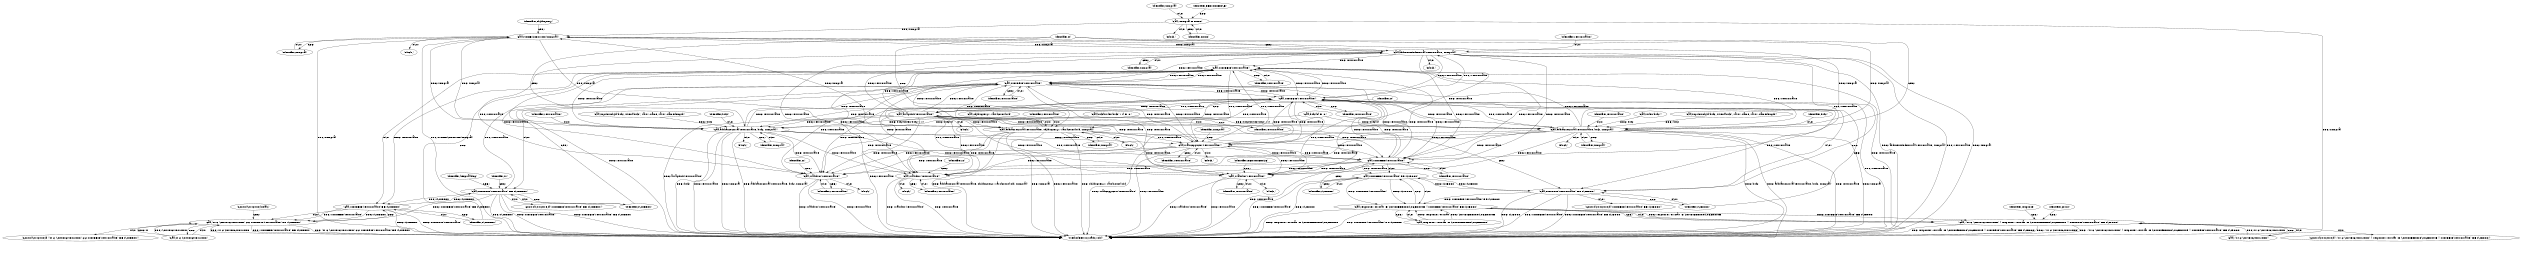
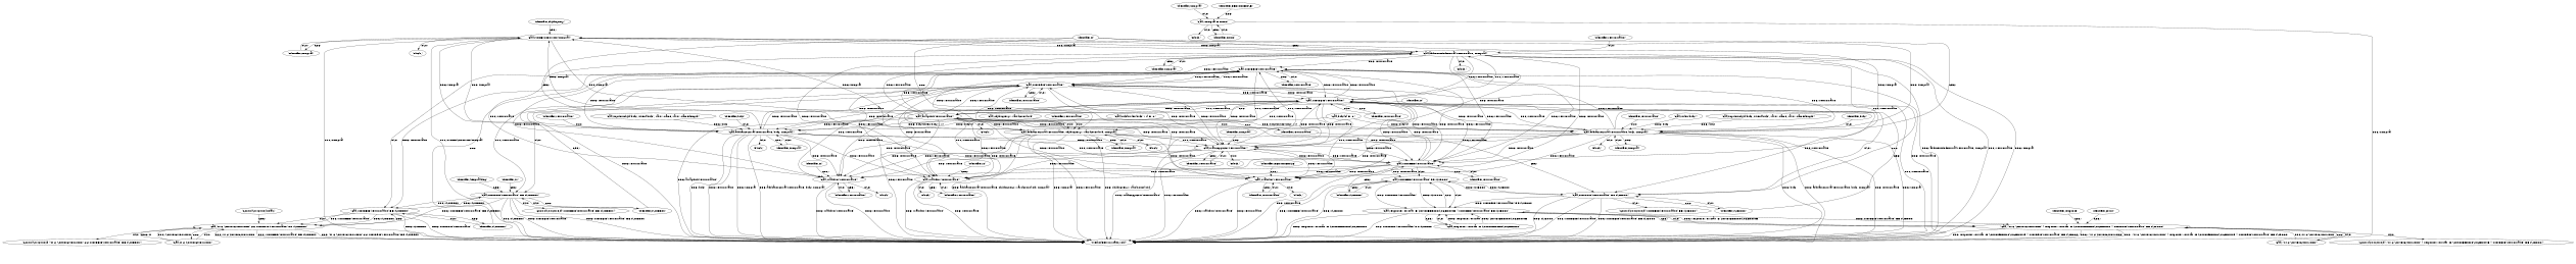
  digraph {
    n1 [label="(Call,*snmpval = NULL)"]
    n2 [label="(Call,MAKE_STD_ZVAL(snmpval))"]
    n3 [label="(MethodReturn,static void)"]
    n4 [label="(Block,)"]
    n5 [label="(Identifier,NULL)"]
    n6 [label="(Call,add_next_index_zval(return_value, snmpval))"]
    n7 [label="(Call,add_assoc_zval(return_value, objid_query->vars[count].oid, snmpval))"]
    n8 [label="(Call,add_assoc_zval(return_value, buf2, snmpval))"]
    n9 [label="(Call,add_assoc_zval(return_value, buf2, snmpval))"]
    n10 [label="(Identifier,snmpval)"]
    n11 [label="(Block,)"]
    n12 [label="(Call,Z_TYPE_P(return_value))"]
    n13 [label="(Call,Z_TYPE_P(return_value))"]
    n14 [label="(Call,Z_TYPE_P(return_value))"]
    n15 [label="(Call,zval_copy_ctor(return_value))"]
    n16 [label="(Call,Z_TYPE_P(return_value))"]
    n17 [label="(Call,zval_dtor(return_value))"]
    n18 [label="(Call,zval_dtor(return_value))"]
    n19 [label="(Call,zval_dtor(return_value))"]
    n20 [label="(Identifier,snmpval)"]
    n21 [label="(Block,)"]
    n22 [label="(Identifier,snmpval)"]
    n23 [label="(Block,)"]
    n24 [label="(Identifier,snmpval)"]
    n25 [label="(Block,)"]
    n26 [label="(Block,)"]
    n27 [label="(Identifier,snmpval)"]
    n28 [label="(Call,Z_TYPE_P(return_value) == IS_ARRAY)"]
    n29 [label="(Identifier,return_value)"]
    n30 [label="(Call,Z_TYPE_P(return_value) == IS_ARRAY)"]
    n31 [label="(Identifier,return_value)"]
    n32 [label="(Call,Z_TYPE_P(return_value) == IS_BOOL)"]
    n33 [label="(Call,array_init(return_value))"]
    n34 [label="(Identifier,return_value)"]
    n35 [label="(Identifier,return_value)"]
    n36 [label="(Block,)"]
    n37 [label="(Call,Z_TYPE_P(return_value) == IS_BOOL)"]
    n38 [label="(Identifier,return_value)"]
    n39 [label="(Block,)"]
    n40 [label="(Identifier,return_value)"]
    n41 [label="(Identifier,return_value)"]
    n42 [label="(Block,)"]
    n43 [label="(Block,)"]
    n44 [label="(Identifier,return_value)"]
    n45 [label="(Call,(st & SNMP_CMD_WALK) && Z_TYPE_P(return_value) == IS_ARRAY)"]
    n46 [label="(Identifier,IS_ARRAY)"]
    n47 [label="(ControlStructure,if ((st & SNMP_CMD_WALK) && Z_TYPE_P(return_value) == IS_ARRAY))"]
    n48 [label="(Call,st & SNMP_CMD_WALK)"]
    n49 [label="(Identifier,IS_ARRAY)"]
    n50 [label="(ControlStructure,if (Z_TYPE_P(return_value) == IS_ARRAY))"]
    n51 [label="(Call,response->errstat != SNMP_ERR_NOSUCHNAME || Z_TYPE_P(return_value) == IS_BOOL)"]
    n52 [label="(ControlStructure,if (Z_TYPE_P(return_value) == IS_BOOL))"]
    n53 [label="(Identifier,IS_BOOL)"]
    n54 [label="(Identifier,return_value)"]
    n55 [label="(Block,)"]
    n56 [label="(Call,!(st & SNMP_CMD_WALK) || response->errstat != SNMP_ERR_NOSUCHNAME || Z_TYPE_P(return_value) == IS_BOOL)"]
    n57 [label="(Call,response->errstat != SNMP_ERR_NOSUCHNAME)"]
    n58 [label="(Identifier,IS_BOOL)"]
    n59 [label="(Call,!(st & SNMP_CMD_WALK))"]
    n60 [label="(ControlStructure,if (!(st & SNMP_CMD_WALK) || response->errstat != SNMP_ERR_NOSUCHNAME || Z_TYPE_P(return_value) == IS_BOOL))"]
    n61 [label="(Identifier,buf2)"]
    n62 [label="(Identifier,response)"]
    n63 [label="(Identifier,return_value)"]
    n64 [label="(Identifier,st)"]
    n65 [label="(Identifier,snmpval)"]
    n66 [label="(Identifier,snmpval)"]
    n67 [label="(Call,snprint_objid(buf2, sizeof(buf2), vars->name, vars->name_length))"]
    n68 [label="(Identifier,return_value)"]
    n69 [label="(Call,buf2[strlen(buf2) - 1] = '\0')"]
    n70 [label="(Call,strlen(buf2))"]
    n71 [label="(Identifier,objid_query)"]
    n72 [label="(Identifier,ss)"]
    n73 [label="(Identifier,return_value)"]
    n74 [label="(Identifier,st)"]
    n75 [label="(ControlStructure,break;)"]
    n76 [label="(Identifier,ss)"]
    n77 [label="(Call,snprint_objid(buf2, sizeof(buf2), vars->name, vars->name_length))"]
    n78 [label="(Identifier,RETVAL_FALSE)"]
    n79 [label="(Call,buf2[0] = '\0')"]
    n80 [label="(Call,objid_query->vars[count].oid)"]
    n81 [label="(Identifier,keepwalking)"]
    n82 [label="(Identifier,st)"]
    n83 [label="(Identifier,RETVAL_FALSE)"]
    n84 [label="(Identifier,count)"]
    n85 [label="(Identifier,buf2)"]
    n86 [label="(Identifier,return_value)"]
-   n1 -> n2 [label="DDG: snmpval"]
+   n33 -> n2 [label="DDG: snmpval"]
    n1 -> n3 [label="DDG: snmpval"]
    n1 -> n4 [label="AST: "]
    n1 -> n5 [label="CFG: "]
    n2 -> n3 [label="DDG: snmpval"]
    n2 -> n3 [label="DDG: MAKE_STD_ZVAL(snmpval)"]
    n2 -> n6 [label="DDG: snmpval"]
    n2 -> n7 [label="DDG: snmpval"]
    n2 -> n8 [label="DDG: snmpval"]
    n2 -> n9 [label="DDG: snmpval"]
    n2 -> n10 [label="CFG: "]
    n2 -> n11 [label="AST: "]
    n5 -> n1 [label="AST: "]
    n6 -> n2 [label="DDG: snmpval"]
    n6 -> n3 [label="DDG: add_next_index_zval(return_value, snmpval)"]
    n6 -> n3 [label="DDG: return_value"]
    n6 -> n3 [label="DDG: snmpval"]
    n6 -> n12 [label="DDG: return_value"]
    n6 -> n13 [label="DDG: return_value"]
    n6 -> n14 [label="DDG: return_value"]
    n6 -> n15 [label="DDG: return_value"]
    n6 -> n16 [label="DDG: return_value"]
    n6 -> n17 [label="DDG: return_value"]
    n6 -> n18 [label="DDG: return_value"]
    n6 -> n19 [label="DDG: return_value"]
    n6 -> n20 [label="CFG: "]
    n6 -> n21 [label="AST: "]
    n7 -> n2 [label="DDG: snmpval"]
    n7 -> n3 [label="DDG: return_value"]
    n7 -> n3 [label="DDG: objid_query->vars[count].oid"]
    n7 -> n3 [label="DDG: add_assoc_zval(return_value, objid_query->vars[count].oid, snmpval)"]
    n7 -> n3 [label="DDG: snmpval"]
    n7 -> n12 [label="DDG: return_value"]
    n7 -> n13 [label="DDG: return_value"]
    n7 -> n14 [label="DDG: return_value"]
    n7 -> n15 [label="DDG: return_value"]
    n7 -> n16 [label="DDG: return_value"]
    n7 -> n17 [label="DDG: return_value"]
    n7 -> n18 [label="DDG: return_value"]
    n7 -> n19 [label="DDG: return_value"]
    n7 -> n22 [label="CFG: "]
    n7 -> n23 [label="AST: "]
    n8 -> n2 [label="DDG: snmpval"]
    n8 -> n3 [label="DDG: buf2"]
    n8 -> n3 [label="DDG: add_assoc_zval(return_value, buf2, snmpval)"]
    n8 -> n3 [label="DDG: return_value"]
    n8 -> n3 [label="DDG: snmpval"]
    n8 -> n12 [label="DDG: return_value"]
    n8 -> n13 [label="DDG: return_value"]
    n8 -> n14 [label="DDG: return_value"]
    n8 -> n15 [label="DDG: return_value"]
    n8 -> n16 [label="DDG: return_value"]
    n8 -> n17 [label="DDG: return_value"]
    n8 -> n18 [label="DDG: return_value"]
    n8 -> n19 [label="DDG: return_value"]
    n8 -> n24 [label="CFG: "]
    n8 -> n25 [label="AST: "]
    n9 -> n2 [label="DDG: snmpval"]
    n9 -> n3 [label="DDG: snmpval"]
    n9 -> n3 [label="DDG: add_assoc_zval(return_value, buf2, snmpval)"]
    n9 -> n3 [label="DDG: buf2"]
    n9 -> n3 [label="DDG: return_value"]
    n9 -> n12 [label="DDG: return_value"]
    n9 -> n13 [label="DDG: return_value"]
    n9 -> n14 [label="DDG: return_value"]
    n9 -> n15 [label="DDG: return_value"]
    n9 -> n16 [label="DDG: return_value"]
    n9 -> n17 [label="DDG: return_value"]
    n9 -> n18 [label="DDG: return_value"]
    n9 -> n19 [label="DDG: return_value"]
    n9 -> n26 [label="AST: "]
    n9 -> n27 [label="CFG: "]
    n10 -> n2 [label="AST: "]
    n12 -> n3 [label="DDG: return_value"]
    n12 -> n13 [label="DDG: return_value"]
    n12 -> n14 [label="DDG: return_value"]
    n12 -> n15 [label="DDG: return_value"]
    n12 -> n16 [label="DDG: return_value"]
    n12 -> n17 [label="DDG: return_value"]
    n12 -> n18 [label="DDG: return_value"]
    n12 -> n19 [label="DDG: return_value"]
    n12 -> n28 [label="AST: "]
    n12 -> n28 [label="DDG: return_value"]
    n12 -> n29 [label="CFG: "]
    n13 -> n3 [label="DDG: return_value"]
    n13 -> n12 [label="DDG: return_value"]
    n13 -> n14 [label="DDG: return_value"]
    n13 -> n15 [label="DDG: return_value"]
    n13 -> n16 [label="DDG: return_value"]
    n13 -> n17 [label="DDG: return_value"]
    n13 -> n18 [label="DDG: return_value"]
    n13 -> n19 [label="DDG: return_value"]
    n13 -> n30 [label="AST: "]
    n13 -> n30 [label="DDG: return_value"]
    n13 -> n31 [label="CFG: "]
    n14 -> n3 [label="DDG: return_value"]
    n14 -> n6 [label="DDG: return_value"]
    n14 -> n7 [label="DDG: return_value"]
    n14 -> n8 [label="DDG: return_value"]
    n14 -> n9 [label="DDG: return_value"]
    n14 -> n12 [label="DDG: return_value"]
    n14 -> n13 [label="DDG: return_value"]
    n14 -> n15 [label="DDG: return_value"]
    n14 -> n16 [label="DDG: return_value"]
    n14 -> n17 [label="DDG: return_value"]
    n14 -> n18 [label="DDG: return_value"]
    n14 -> n19 [label="DDG: return_value"]
    n14 -> n32 [label="AST: "]
    n14 -> n32 [label="DDG: return_value"]
    n14 -> n33 [label="DDG: return_value"]
    n14 -> n34 [label="CFG: "]
    n15 -> n3 [label="DDG: zval_copy_ctor(return_value)"]
    n15 -> n3 [label="DDG: return_value"]
    n15 -> n12 [label="DDG: return_value"]
    n15 -> n13 [label="DDG: return_value"]
    n15 -> n14 [label="DDG: return_value"]
    n15 -> n16 [label="DDG: return_value"]
    n15 -> n17 [label="DDG: return_value"]
    n15 -> n18 [label="DDG: return_value"]
    n15 -> n19 [label="DDG: return_value"]
    n15 -> n35 [label="CFG: "]
    n15 -> n36 [label="AST: "]
    n16 -> n3 [label="DDG: return_value"]
    n16 -> n12 [label="DDG: return_value"]
    n16 -> n13 [label="DDG: return_value"]
    n16 -> n14 [label="DDG: return_value"]
    n16 -> n15 [label="DDG: return_value"]
    n16 -> n17 [label="DDG: return_value"]
    n16 -> n18 [label="DDG: return_value"]
    n16 -> n19 [label="DDG: return_value"]
    n16 -> n37 [label="AST: "]
    n16 -> n37 [label="DDG: return_value"]
    n16 -> n38 [label="CFG: "]
    n17 -> n3 [label="DDG: return_value"]
    n17 -> n3 [label="DDG: zval_dtor(return_value)"]
    n17 -> n39 [label="AST: "]
    n17 -> n40 [label="CFG: "]
    n18 -> n3 [label="DDG: zval_dtor(return_value)"]
    n18 -> n3 [label="DDG: return_value"]
    n18 -> n41 [label="CFG: "]
    n18 -> n42 [label="AST: "]
    n19 -> n3 [label="DDG: return_value"]
    n19 -> n3 [label="DDG: zval_dtor(return_value)"]
    n19 -> n43 [label="AST: "]
    n19 -> n44 [label="CFG: "]
    n20 -> n6 [label="AST: "]
    n22 -> n7 [label="AST: "]
    n24 -> n8 [label="AST: "]
    n27 -> n9 [label="AST: "]
    n28 -> n3 [label="DDG: IS_ARRAY"]
    n28 -> n3 [label="DDG: Z_TYPE_P(return_value)"]
    n28 -> n30 [label="DDG: IS_ARRAY"]
    n28 -> n45 [label="AST: "]
    n28 -> n45 [label="DDG: Z_TYPE_P(return_value)"]
    n28 -> n45 [label="DDG: IS_ARRAY"]
    n28 -> n46 [label="CFG: "]
    n29 -> n12 [label="AST: "]
    n30 -> n3 [label="DDG: IS_ARRAY"]
    n30 -> n3 [label="DDG: Z_TYPE_P(return_value)"]
    n30 -> n3 [label="DDG: Z_TYPE_P(return_value) == IS_ARRAY"]
    n30 -> n28 [label="DDG: IS_ARRAY"]
    n30 -> n45 [label="DDG: Z_TYPE_P(return_value) == IS_ARRAY"]
    n30 -> n49 [label="CFG: "]
    n30 -> n50 [label="AST: "]
    n31 -> n13 [label="AST: "]
    n32 -> n3 [label="DDG: IS_BOOL"]
    n32 -> n3 [label="DDG: Z_TYPE_P(return_value)"]
    n32 -> n3 [label="DDG: Z_TYPE_P(return_value) == IS_BOOL"]
    n32 -> n37 [label="DDG: IS_BOOL"]
    n32 -> n51 [label="DDG: Z_TYPE_P(return_value) == IS_BOOL"]
    n32 -> n52 [label="AST: "]
    n32 -> n53 [label="CFG: "]
    n33 -> n3 [label="DDG: return_value"]
    n33 -> n3 [label="DDG: array_init(return_value)"]
    n33 -> n6 [label="DDG: return_value"]
    n33 -> n7 [label="DDG: return_value"]
    n33 -> n8 [label="DDG: return_value"]
    n33 -> n9 [label="DDG: return_value"]
    n33 -> n12 [label="DDG: return_value"]
    n33 -> n13 [label="DDG: return_value"]
    n33 -> n14 [label="DDG: return_value"]
    n33 -> n15 [label="DDG: return_value"]
    n33 -> n16 [label="DDG: return_value"]
    n33 -> n17 [label="DDG: return_value"]
    n33 -> n18 [label="DDG: return_value"]
    n33 -> n19 [label="DDG: return_value"]
    n33 -> n54 [label="CFG: "]
    n33 -> n55 [label="AST: "]
    n34 -> n14 [label="AST: "]
    n35 -> n15 [label="AST: "]
    n37 -> n3 [label="DDG: IS_BOOL"]
    n37 -> n3 [label="DDG: Z_TYPE_P(return_value)"]
    n37 -> n32 [label="DDG: IS_BOOL"]
    n37 -> n51 [label="AST: "]
    n37 -> n51 [label="DDG: Z_TYPE_P(return_value)"]
    n37 -> n51 [label="DDG: IS_BOOL"]
    n37 -> n58 [label="CFG: "]
    n38 -> n16 [label="AST: "]
    n40 -> n17 [label="AST: "]
    n41 -> n18 [label="AST: "]
    n44 -> n19 [label="AST: "]
    n45 -> n3 [label="DDG: (st & SNMP_CMD_WALK) && Z_TYPE_P(return_value) == IS_ARRAY"]
    n45 -> n3 [label="DDG: st & SNMP_CMD_WALK"]
    n45 -> n3 [label="DDG: Z_TYPE_P(return_value) == IS_ARRAY"]
    n45 -> n28 [label="CFG: "]
    n45 -> n47 [label="AST: "]
    n45 -> n48 [label="CFG: "]
    n46 -> n12 [label="CFG: "]
    n46 -> n28 [label="AST: "]
    n48 -> n45 [label="AST: "]
    n48 -> n45 [label="DDG: st"]
    n48 -> n45 [label="DDG: SNMP_CMD_WALK"]
    n49 -> n13 [label="CFG: "]
    n49 -> n30 [label="AST: "]
    n51 -> n3 [label="DDG: Z_TYPE_P(return_value) == IS_BOOL"]
    n51 -> n3 [label="DDG: response->errstat != SNMP_ERR_NOSUCHNAME"]
    n51 -> n37 [label="CFG: "]
    n51 -> n56 [label="AST: "]
    n51 -> n56 [label="DDG: response->errstat != SNMP_ERR_NOSUCHNAME"]
    n51 -> n56 [label="DDG: Z_TYPE_P(return_value) == IS_BOOL"]
    n51 -> n57 [label="CFG: "]
    n53 -> n14 [label="CFG: "]
    n53 -> n32 [label="AST: "]
    n54 -> n32 [label="CFG: "]
    n54 -> n33 [label="AST: "]
    n56 -> n3 [label="DDG: response->errstat != SNMP_ERR_NOSUCHNAME || Z_TYPE_P(return_value) == IS_BOOL"]
    n56 -> n3 [label="DDG: !(st & SNMP_CMD_WALK)"]
    n56 -> n3 [label="DDG: !(st & SNMP_CMD_WALK) || response->errstat != SNMP_ERR_NOSUCHNAME || Z_TYPE_P(return_value) == IS_BOOL"]
    n56 -> n51 [label="CFG: "]
    n56 -> n59 [label="CFG: "]
    n56 -> n60 [label="AST: "]
    n57 -> n51 [label="AST: "]
    n57 -> n51 [label="DDG: response->errstat"]
    n57 -> n51 [label="DDG: SNMP_ERR_NOSUCHNAME"]
    n58 -> n16 [label="CFG: "]
    n58 -> n37 [label="AST: "]
    n59 -> n56 [label="AST: "]
    n59 -> n56 [label="DDG: st & SNMP_CMD_WALK"]
    n61 -> n8 [label="AST: "]
    n62 -> n56 [label="CFG: "]
    n63 -> n8 [label="AST: "]
    n64 -> n32 [label="CFG: "]
    n64 -> n33 [label="CFG: "]
    n65 -> n1 [label="AST: "]
    n66 -> n15 [label="CFG: "]
    n67 -> n9 [label="DDG: buf2"]
    n68 -> n9 [label="AST: "]
    n69 -> n8 [label="DDG: buf2[strlen(buf2) - 1]"]
    n69 -> n9 [label="DDG: buf2[strlen(buf2) - 1]"]
    n70 -> n8 [label="DDG: buf2"]
    n71 -> n2 [label="CFG: "]
    n72 -> n18 [label="CFG: "]
    n73 -> n6 [label="AST: "]
    n74 -> n6 [label="CFG: "]
    n74 -> n7 [label="CFG: "]
    n74 -> n8 [label="CFG: "]
    n74 -> n9 [label="CFG: "]
    n75 -> n45 [label="CFG: "]
    n76 -> n19 [label="CFG: "]
    n77 -> n8 [label="DDG: buf2"]
    n78 -> n17 [label="CFG: "]
    n79 -> n8 [label="DDG: buf2[0]"]
    n79 -> n9 [label="DDG: buf2[0]"]
    n80 -> n7 [label="AST: "]
    n81 -> n30 [label="CFG: "]
    n82 -> n30 [label="CFG: "]
    n83 -> n1 [label="CFG: "]
    n84 -> n56 [label="CFG: "]
    n85 -> n9 [label="AST: "]
    n86 -> n7 [label="AST: "]
  }
